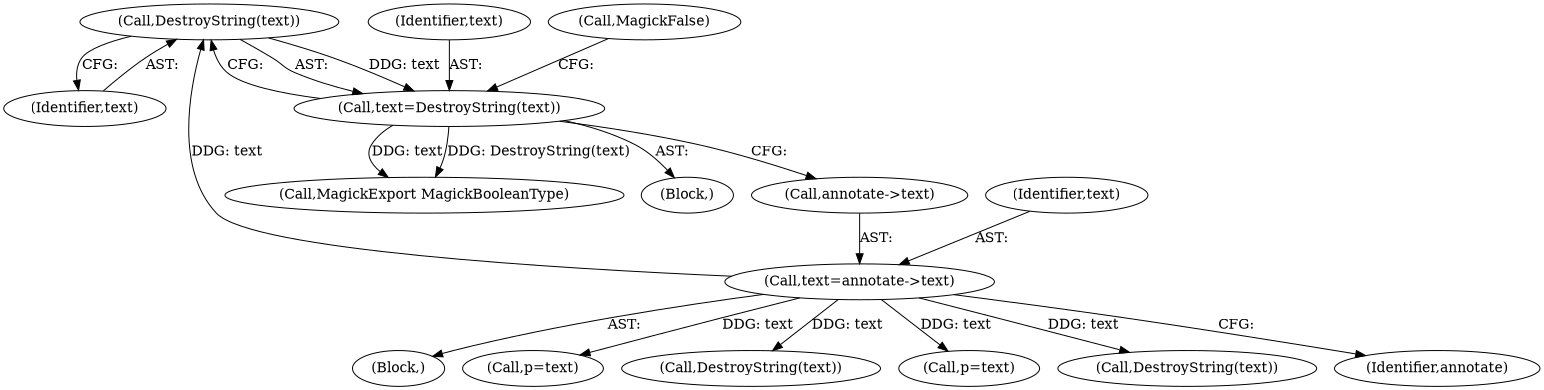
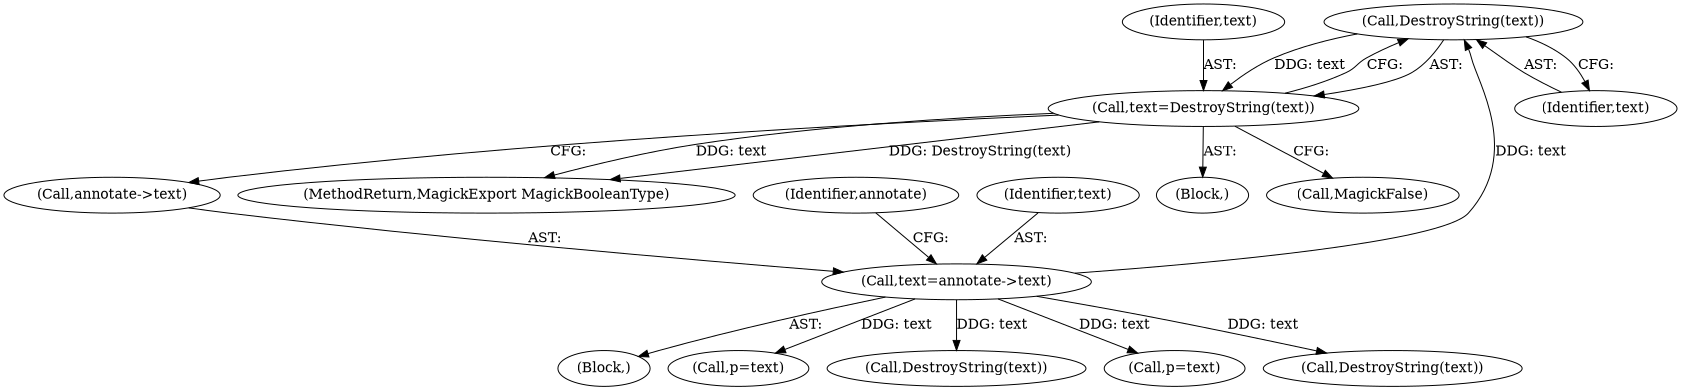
  digraph {
    n1 [label="(Call,DestroyString(text))"]
    n2 [label="(Call,text=DestroyString(text))"]
    n3 [label="(Identifier,text)"]
    n4 [label="(Call,annotate->text)"]
-   n5 [label="(Call,MagickExport MagickBooleanType)"]
+   n5 [label="(MethodReturn,MagickExport MagickBooleanType)"]
    n6 [label="(Block,)"]
    n7 [label="(Call,text=annotate->text)"]
    n8 [label="(Block,)"]
    n9 [label="(Call,p=text)"]
    n10 [label="(Call,DestroyString(text))"]
    n11 [label="(Call,p=text)"]
    n12 [label="(Call,DestroyString(text))"]
    n13 [label="(Identifier,text)"]
    n14 [label="(Identifier,annotate)"]
    n15 [label="(Call,MagickFalse)"]
    n16 [label="(Identifier,text)"]
    n1 -> n2 [label="AST: "]
    n1 -> n2 [label="DDG: text"]
    n1 -> n3 [label="CFG: "]
    n2 -> n1 [label="CFG: "]
    n2 -> n4 [label="CFG: "]
    n2 -> n5 [label="DDG: text"]
    n2 -> n5 [label="DDG: DestroyString(text)"]
    n2 -> n6 [label="AST: "]
    n3 -> n1 [label="AST: "]
    n4 -> n7 [label="AST: "]
    n7 -> n1 [label="DDG: text"]
    n7 -> n8 [label="AST: "]
    n7 -> n9 [label="DDG: text"]
    n7 -> n10 [label="DDG: text"]
    n7 -> n11 [label="DDG: text"]
    n7 -> n12 [label="DDG: text"]
    n13 -> n2 [label="AST: "]
-   n7 -> n14 [label="CFG: "]
-   n15 -> n2 [label="CFG: "]
+   n14 -> n7 [label="CFG: "]
+   n2 -> n15 [label="CFG: "]
    n16 -> n7 [label="AST: "]
  }
